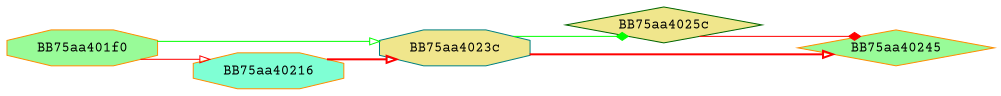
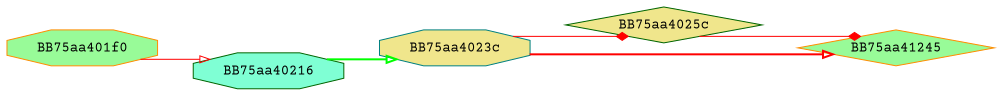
  digraph {
    fontname="Courier Prime"
    rankdir=LR
    splines=ortho
    node [color=darkorange fillcolor=khaki fontname="Courier Prime" shape=octagon style=filled]
    edge [arrowhead=onormal color=red fontname="Courier Prime" style=solid]
    BB75aa4023c [color=teal]
    BB75aa401f0 [fillcolor=palegreen]
-   BB75aa40216 [fillcolor=aquamarine]
+   BB75aa40216 [color=darkgreen fillcolor=aquamarine]
    BB75aa4025c [color=darkgreen shape=diamond]
-   BB75aa40245 [fillcolor=palegreen shape=diamond]
-   BB75aa4023c -> BB75aa4025c [arrowhead=diamond color=green]
+   BB75aa40245 [fillcolor=palegreen shape=diamond label=BB75aa41245]
+   BB75aa4023c -> BB75aa4025c [arrowhead=diamond]
    BB75aa4023c -> BB75aa40245 [style=bold]
-   BB75aa401f0 -> BB75aa4023c [color=green]
    BB75aa401f0 -> BB75aa40216
-   BB75aa40216 -> BB75aa4023c [style=bold]
+   BB75aa40216 -> BB75aa4023c [color=green style=bold]
    BB75aa4025c -> BB75aa40245 [arrowhead=diamond]
  }
